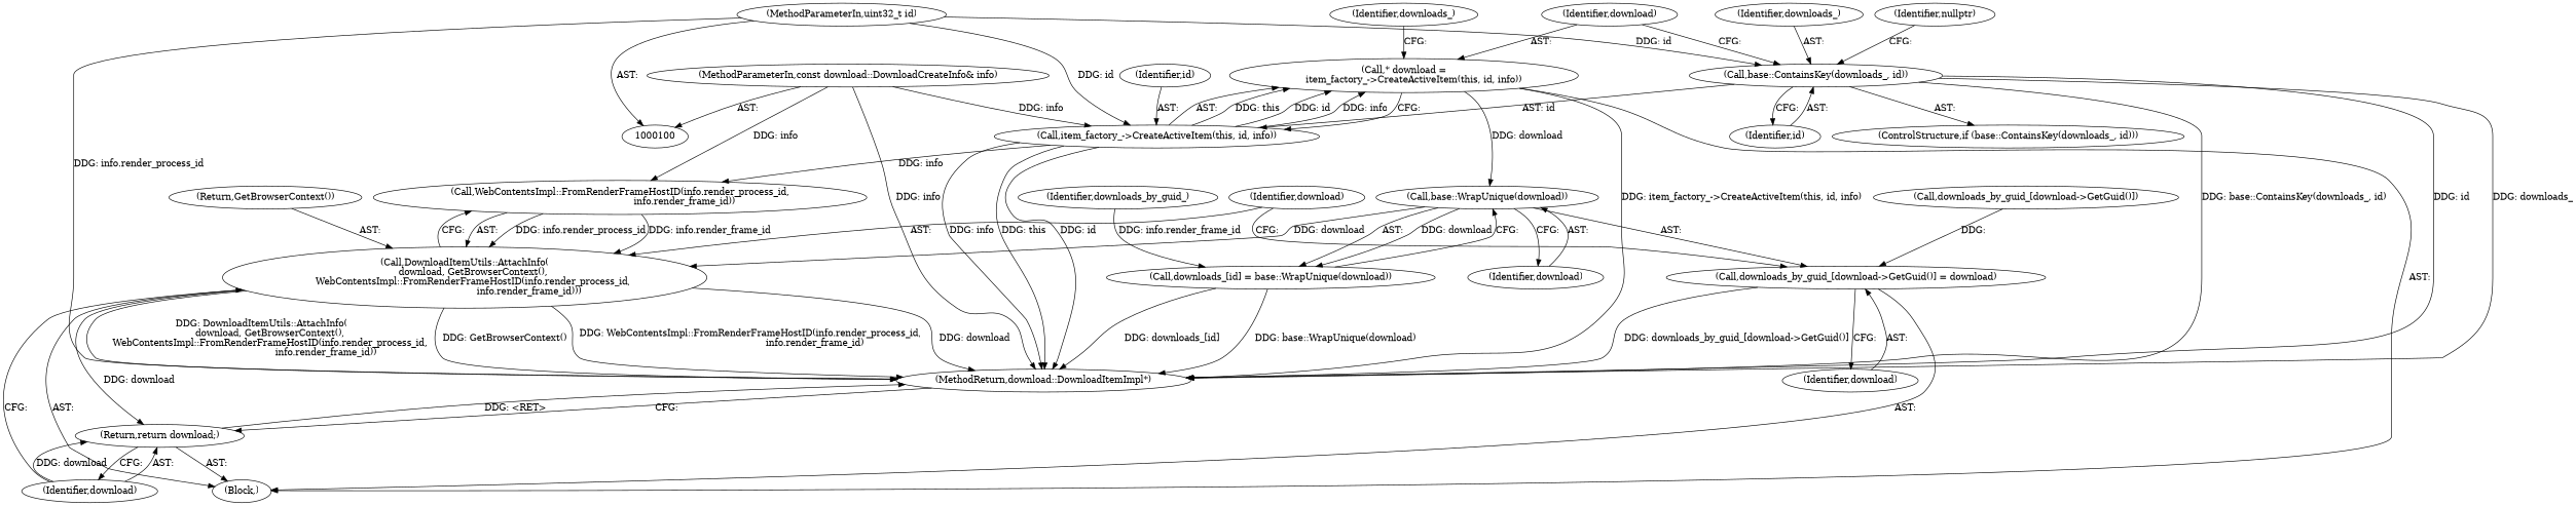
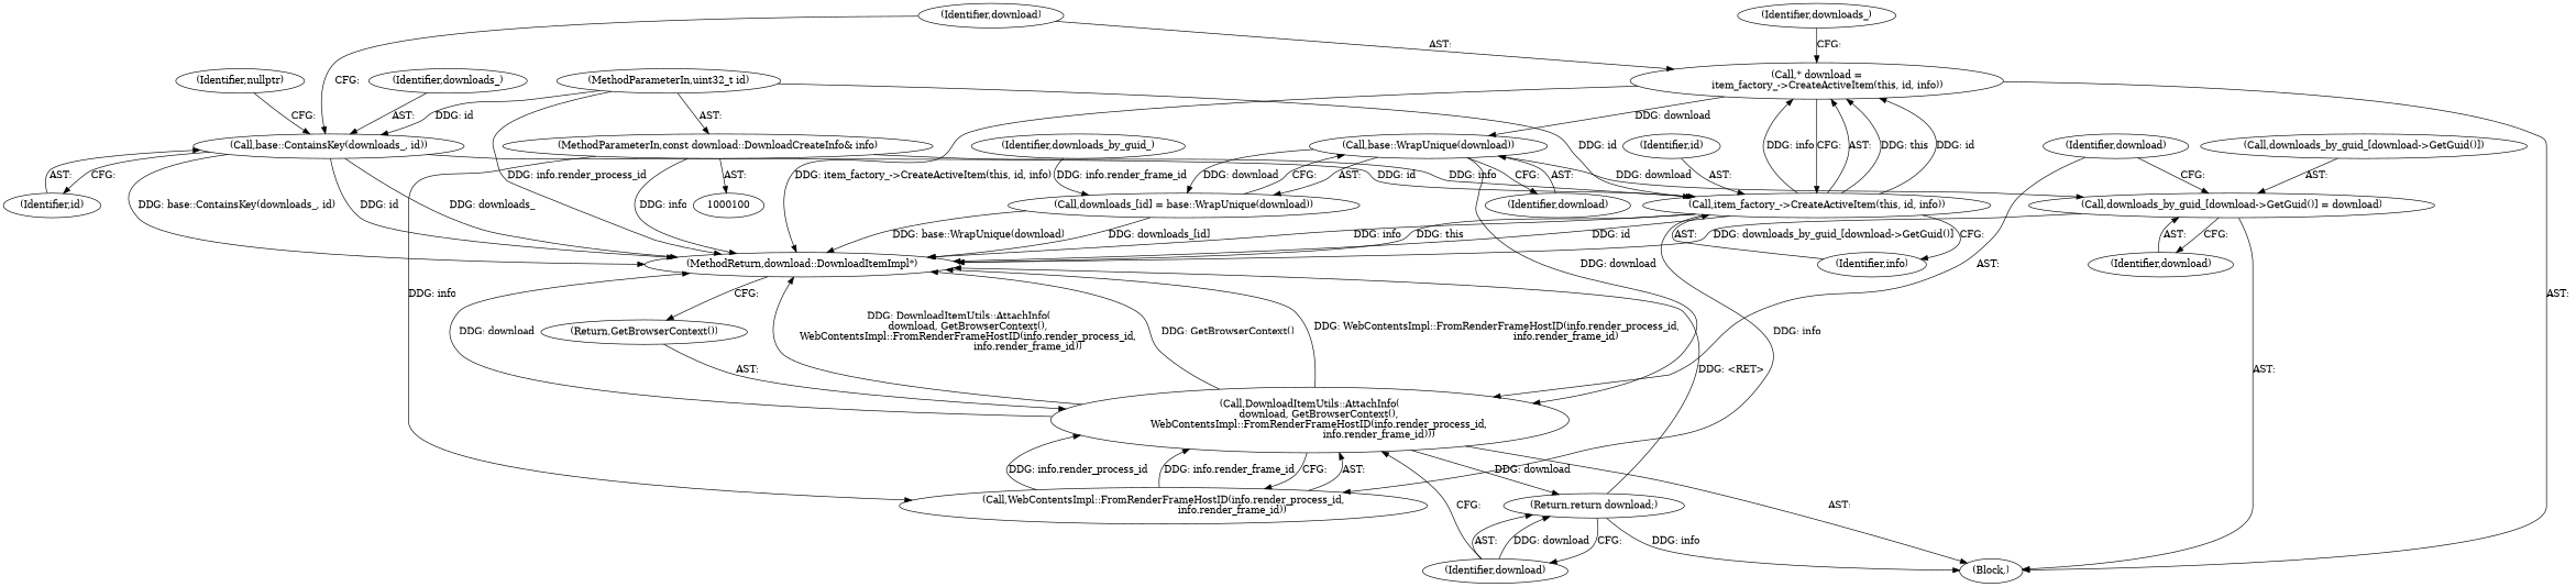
  digraph {
    n1 [label="(Call,* download =\n       item_factory_->CreateActiveItem(this, id, info))"]
    n2 [label="(Call,item_factory_->CreateActiveItem(this, id, info))"]
    n3 [label="(Call,base::WrapUnique(download))"]
    n4 [label="(MethodReturn,download::DownloadItemImpl*)"]
    n5 [label="(Block,)"]
    n6 [label="(Call,WebContentsImpl::FromRenderFrameHostID(info.render_process_id,\n                                             info.render_frame_id))"]
+   n7 [label="(Identifier,info)"]
    n8 [label="(Call,downloads_[id] = base::WrapUnique(download))"]
    n9 [label="(Call,downloads_by_guid_[download->GetGuid()] = download)"]
    n10 [label="(Call,DownloadItemUtils::AttachInfo(\n      download, GetBrowserContext(),\n      WebContentsImpl::FromRenderFrameHostID(info.render_process_id,\n                                             info.render_frame_id)))"]
    n11 [label="(Identifier,download)"]
    n12 [label="(Return,return download;)"]
    n13 [label="(Call,base::ContainsKey(downloads_, id))"]
    n14 [label="(Identifier,id)"]
-   n15 [label="(ControlStructure,if (base::ContainsKey(downloads_, id)))"]
    n16 [label="(MethodParameterIn,uint32_t id)"]
    1000100
    n18 [label="(MethodParameterIn,const download::DownloadCreateInfo& info)"]
    n19 [label="(Identifier,download)"]
    n20 [label="(Identifier,download)"]
    n21 [label="(Identifier,downloads_)"]
    n22 [label="(Identifier,nullptr)"]
    n23 [label="(Identifier,id)"]
    n24 [label="(Identifier,download)"]
    n25 [label="(Identifier,downloads_by_guid_)"]
    n26 [label="(Identifier,download)"]
    n27 [label="(Call,downloads_by_guid_[download->GetGuid()])"]
    n28 [label="(Return,GetBrowserContext())"]
    n29 [label="(Identifier,downloads_)"]
    n1 -> n2 [label="CFG: "]
    n1 -> n3 [label="DDG: download"]
    n1 -> n4 [label="DDG: item_factory_->CreateActiveItem(this, id, info)"]
    n1 -> n5 [label="AST: "]
    n2 -> n1 [label="AST: "]
    n2 -> n1 [label="DDG: this"]
    n2 -> n1 [label="DDG: id"]
    n2 -> n1 [label="DDG: info"]
    n2 -> n4 [label="DDG: id"]
    n2 -> n4 [label="DDG: info"]
    n2 -> n4 [label="DDG: this"]
    n2 -> n6 [label="DDG: info"]
+   n2 -> n7 [label="CFG: "]
    n3 -> n8 [label="AST: "]
    n3 -> n8 [label="DDG: download"]
-   n3 -> n9 [label="AST: "]
+   n3 -> n9 [label="DDG: download"]
    n3 -> n10 [label="DDG: download"]
    n3 -> n11 [label="CFG: "]
-   n4 -> n12 [label="CFG: "]
+   n4 -> n28 [label="CFG: "]
    n6 -> n10 [label="AST: "]
    n6 -> n10 [label="DDG: info.render_process_id"]
    n6 -> n10 [label="DDG: info.render_frame_id"]
+   n7 -> n2 [label="AST: "]
    n8 -> n3 [label="CFG: "]
    n8 -> n4 [label="DDG: base::WrapUnique(download)"]
    n8 -> n4 [label="DDG: downloads_[id]"]
    n9 -> n4 [label="DDG: downloads_by_guid_[download->GetGuid()]"]
    n9 -> n5 [label="AST: "]
    n9 -> n19 [label="CFG: "]
    n10 -> n4 [label="DDG: download"]
    n10 -> n4 [label="DDG: DownloadItemUtils::AttachInfo(\n      download, GetBrowserContext(),\n      WebContentsImpl::FromRenderFrameHostID(info.render_process_id,\n                                             info.render_frame_id))"]
    n10 -> n4 [label="DDG: GetBrowserContext()"]
    n10 -> n4 [label="DDG: WebContentsImpl::FromRenderFrameHostID(info.render_process_id,\n                                             info.render_frame_id)"]
    n10 -> n5 [label="AST: "]
    n10 -> n6 [label="CFG: "]
    n10 -> n12 [label="DDG: download"]
    n11 -> n3 [label="AST: "]
    n12 -> n4 [label="DDG: <RET>"]
-   n12 -> n5 [label="AST: "]
+   n12 -> n5 [label="DDG: info"]
    n12 -> n20 [label="CFG: "]
-   n13 -> n2 [label="AST: id"]
+   n13 -> n2 [label="DDG: id"]
    n13 -> n4 [label="DDG: downloads_"]
    n13 -> n4 [label="DDG: base::ContainsKey(downloads_, id)"]
    n13 -> n4 [label="DDG: id"]
    n13 -> n14 [label="CFG: "]
-   n13 -> n15 [label="AST: "]
    n14 -> n13 [label="AST: "]
    n16 -> n2 [label="DDG: id"]
    n16 -> n4 [label="DDG: info.render_process_id"]
    n16 -> n13 [label="DDG: id"]
-   n16 -> 1000100 [label="AST: "]
+   n16 -> n18 [label="AST: "]
    n18 -> n2 [label="DDG: info"]
    n18 -> n4 [label="DDG: info"]
    n18 -> n6 [label="DDG: info"]
    n18 -> 1000100 [label="AST: "]
    n19 -> n9 [label="AST: "]
    n20 -> n10 [label="CFG: "]
    n20 -> n12 [label="AST: "]
    n20 -> n12 [label="DDG: download"]
    n21 -> n13 [label="AST: "]
    n22 -> n13 [label="CFG: "]
    n23 -> n2 [label="AST: "]
    n24 -> n1 [label="AST: "]
    n24 -> n13 [label="CFG: "]
    n25 -> n8 [label="DDG: info.render_frame_id"]
    n26 -> n9 [label="CFG: "]
    n26 -> n10 [label="AST: "]
-   n27 -> n9 [label="DDG: "]
+   n27 -> n9 [label="AST: "]
    n28 -> n10 [label="AST: "]
    n29 -> n1 [label="CFG: "]
  }
